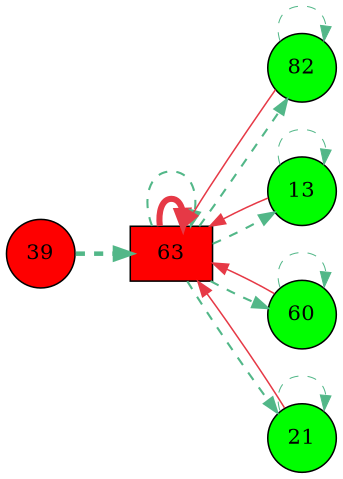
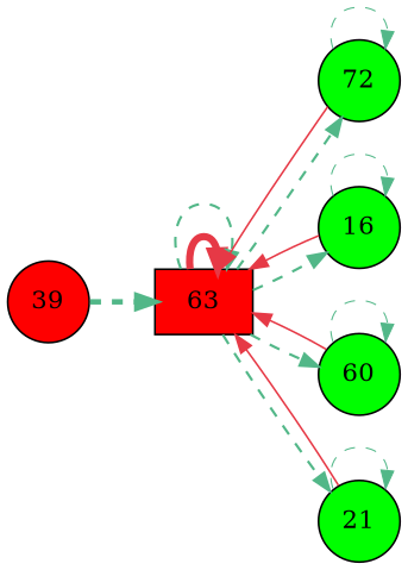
  digraph {
    rankdir=LR
    node [fillcolor="#00fe00" shape=circle style=filled]
    edge [color="#52b788" penwidth=1.38 style=dashed]
    n1 [fillcolor="#fe0000" label=39]
    n2 [fillcolor="#fe0000" label=63 shape=box]
-   n3 [label=82]
-   n4 [label=13]
+   n3 [label=72]
+   n4 [label=16]
    n5 [label=60]
    n6 [label=21]
    n1 -> n2 [penwidth=3.00]
    n2 -> n2 [color="#e63946" penwidth=4.00 style=""]
    n2 -> n2 [penwidth=1.36]
    n2 -> n3
    n2 -> n4
    n2 -> n5
    n2 -> n6
    n3 -> n2 [color="#e63946" penwidth=1.00 style=""]
    n3 -> n3 [penwidth=0.67]
    n4 -> n2 [color="#e63946" penwidth=1.00 style=""]
    n4 -> n4 [penwidth=0.67]
    n5 -> n2 [color="#e63946" penwidth=1.00 style=""]
    n5 -> n5 [penwidth=0.67]
    n6 -> n2 [color="#e63946" penwidth=1.00 style=""]
    n6 -> n6 [penwidth=0.67]
  }
